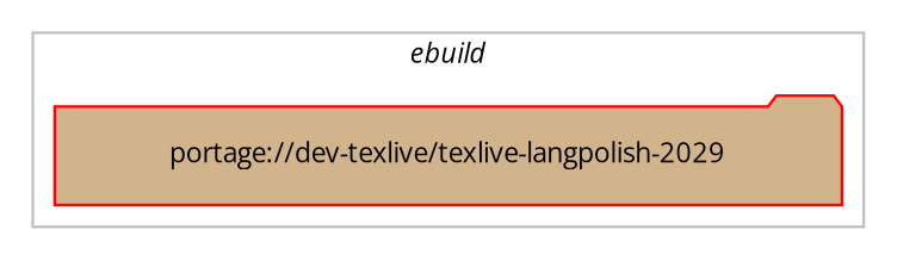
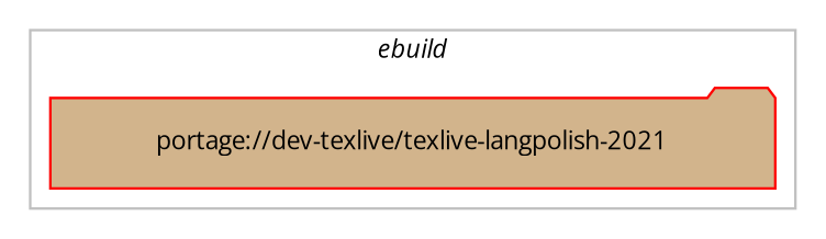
  digraph {
    compound=true
    concentrate=true
    fontname="Open Sans"
    fontsize=10
    newrank=true
    rankdir=TB
    ranksep=1.5
-   n1 [color=red fontname="Open Sans" fontsize=10 label="portage://dev-texlive/texlive-langpolish-2029" width=4 style=filled fillcolor=tan shape=folder]
+   n1 [color=red fontname="Open Sans" fontsize=10 label="portage://dev-texlive/texlive-langpolish-2021" width=4 style=filled fillcolor=tan shape=folder]
    subgraph cluster_1 {
      color=gray
      label=<<i>ebuild</i>>
      n1
    }
    subgraph cluster_2 {
      color=gray
      label=<<i>dependencies</i>>
      subgraph cluster_3 {
        color=gray
        fillcolor="#eeeeee"
        label=<<i>compile</i>>
        style=filled
      }
      subgraph cluster_4 {
        color=gray
        fillcolor="#eeeeee"
        label=<<i>compile and run</i>>
        style=filled
      }
      subgraph cluster_5 {
        color=gray
        fillcolor="#eeeeee"
        label=<<i>run</i>>
        style=filled
      }
    }
    subgraph cluster_6 {
      color=gray
      label=<<i>candidates</i>>
      rank=same
    }
  }
